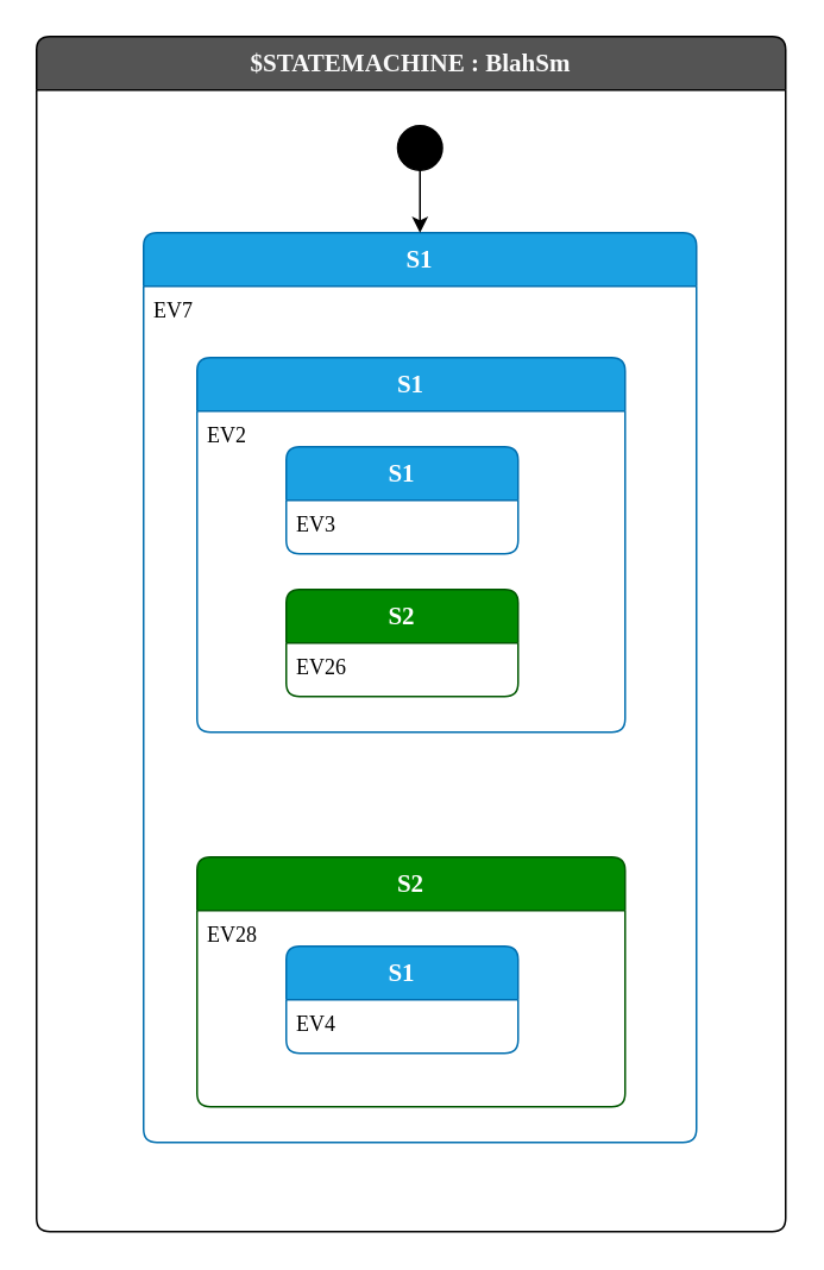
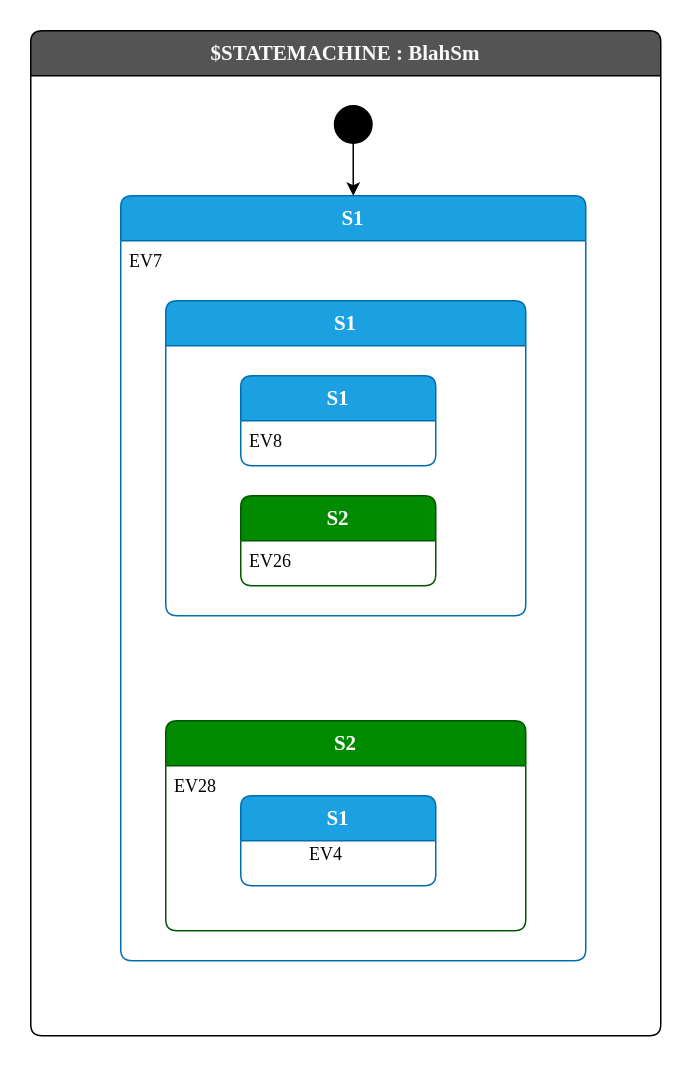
  <mxCell id="0" />
  <mxCell id="1" parent="0" />
  <mxCell id="2" value="$STATEMACHINE : BlahSm" style="shape=swimlane;rotatable=0;align=center;verticalAlign=top;fontFamily=Lucida Console;startSize=30;fontSize=14;fontStyle=1;fontColor=#FAFAFA;fillColor=#545454;swimlaneFillColor=default;rounded=1;arcSize=15;absoluteArcSize=1;" vertex="1" parent="1"><mxGeometry x="20" y="20" width="420" height="670" as="geometry" /></mxCell>
  <mxCell id="3" value=" " style="fontFamily=Lucida Console;align=left;verticalAlign=top;fillColor=none;gradientColor=none;strokeColor=none;rounded=0;spacingLeft=4;resizable=0;movable=0;deletable=0;rotatable=0;autosize=1;" vertex="1" connectable="0" parent="2"><mxGeometry y="30" width="30" height="20" as="geometry" /></mxCell>
  <mxCell id="4" value="$initial_state" style="shape=ellipse;aspect=fixed;fillColor=#000000;resizable=1;rotatable=1;noLabel=1;editable=1;movable=1;deletable=1;locked=0;connectable=1;" vertex="1" parent="2"><mxGeometry x="202.5" y="50" width="25" height="25" as="geometry" /></mxCell>
  <mxCell id="5" value="S1" style="shape=swimlane;rotatable=0;align=center;verticalAlign=top;fontFamily=Lucida Console;startSize=30;fontSize=14;fontStyle=1;fontColor=#ffffff;fillColor=#1ba1e2;swimlaneFillColor=default;rounded=1;arcSize=15;absoluteArcSize=1;strokeColor=#006EAF;" vertex="1" parent="2"><mxGeometry x="60" y="110" width="310" height="510" as="geometry" /></mxCell>
  <mxCell id="6" value="EV7" style="fontFamily=Lucida Console;align=left;verticalAlign=top;fillColor=none;gradientColor=none;strokeColor=none;rounded=0;spacingLeft=4;resizable=0;movable=0;deletable=0;rotatable=0;autosize=1;" vertex="1" connectable="0" parent="5"><mxGeometry y="30" width="50" height="30" as="geometry" /></mxCell>
  <mxCell id="7" value="S1" style="shape=swimlane;rotatable=0;align=center;verticalAlign=top;fontFamily=Lucida Console;startSize=30;fontSize=14;fontStyle=1;fontColor=#ffffff;fillColor=#1ba1e2;swimlaneFillColor=default;rounded=1;arcSize=15;absoluteArcSize=1;strokeColor=#006EAF;" vertex="1" parent="5"><mxGeometry x="30" y="70" width="240" height="210" as="geometry" /></mxCell>
- <mxCell id="8" value="EV2" style="fontFamily=Lucida Console;align=left;verticalAlign=top;fillColor=none;gradientColor=none;strokeColor=none;rounded=0;spacingLeft=4;resizable=0;movable=0;deletable=0;rotatable=0;autosize=1;" vertex="1" connectable="0" parent="7"><mxGeometry y="30" width="50" height="30" as="geometry" /></mxCell>
  <mxCell id="9" value="S1" style="shape=swimlane;rotatable=0;align=center;verticalAlign=top;fontFamily=Lucida Console;startSize=30;fontSize=14;fontStyle=1;fontColor=#ffffff;fillColor=#1ba1e2;swimlaneFillColor=default;rounded=1;arcSize=15;absoluteArcSize=1;strokeColor=#006EAF;" vertex="1" parent="7"><mxGeometry x="50" y="50" width="130" height="60" as="geometry" /></mxCell>
- <mxCell id="10" value="EV3" style="fontFamily=Lucida Console;align=left;verticalAlign=top;fillColor=none;gradientColor=none;strokeColor=none;rounded=0;spacingLeft=4;resizable=0;movable=0;deletable=0;rotatable=0;autosize=1;" vertex="1" connectable="0" parent="9"><mxGeometry y="30" width="50" height="30" as="geometry" /></mxCell>
+ <mxCell id="10" value="EV8" style="fontFamily=Lucida Console;align=left;verticalAlign=top;fillColor=none;gradientColor=none;strokeColor=none;rounded=0;spacingLeft=4;resizable=0;movable=0;deletable=0;rotatable=0;autosize=1;" vertex="1" connectable="0" parent="9"><mxGeometry y="30" width="50" height="30" as="geometry" /></mxCell>
  <mxCell id="11" value="S2" style="shape=swimlane;rotatable=0;align=center;verticalAlign=top;fontFamily=Lucida Console;startSize=30;fontSize=14;fontStyle=1;fontColor=#ffffff;fillColor=#008a00;swimlaneFillColor=default;rounded=1;arcSize=15;absoluteArcSize=1;strokeColor=#005700;" vertex="1" parent="7"><mxGeometry x="50" y="130" width="130" height="60" as="geometry" /></mxCell>
  <mxCell id="12" value="EV26" style="fontFamily=Lucida Console;align=left;verticalAlign=top;fillColor=none;gradientColor=none;strokeColor=none;rounded=0;spacingLeft=4;resizable=0;movable=0;deletable=0;rotatable=0;autosize=1;" vertex="1" connectable="0" parent="11"><mxGeometry y="30" width="50" height="30" as="geometry" /></mxCell>
  <mxCell id="13" value="S2" style="shape=swimlane;rotatable=0;align=center;verticalAlign=top;fontFamily=Lucida Console;startSize=30;fontSize=14;fontStyle=1;fontColor=#ffffff;fillColor=#008a00;swimlaneFillColor=default;rounded=1;arcSize=15;absoluteArcSize=1;strokeColor=#005700;" vertex="1" parent="5"><mxGeometry x="30" y="350" width="240" height="140" as="geometry" /></mxCell>
  <mxCell id="14" value="EV28" style="fontFamily=Lucida Console;align=left;verticalAlign=top;fillColor=none;gradientColor=none;strokeColor=none;rounded=0;spacingLeft=4;resizable=0;movable=0;deletable=0;rotatable=0;autosize=1;" vertex="1" connectable="0" parent="13"><mxGeometry y="30" width="50" height="30" as="geometry" /></mxCell>
  <mxCell id="15" value="S1" style="shape=swimlane;rotatable=0;align=center;verticalAlign=top;fontFamily=Lucida Console;startSize=30;fontSize=14;fontStyle=1;fontColor=#ffffff;fillColor=#1ba1e2;swimlaneFillColor=default;rounded=1;arcSize=15;absoluteArcSize=1;strokeColor=#006EAF;" vertex="1" parent="13"><mxGeometry x="50" y="50" width="130" height="60" as="geometry" /></mxCell>
- <mxCell id="16" value="EV4" style="fontFamily=Lucida Console;align=left;verticalAlign=top;fillColor=none;gradientColor=none;strokeColor=none;rounded=0;spacingLeft=4;resizable=0;movable=0;deletable=0;rotatable=0;autosize=1;" vertex="1" connectable="0" parent="15"><mxGeometry y="30" width="50" height="30" as="geometry" /></mxCell>
+ <mxCell id="16" value="EV4" style="fontFamily=Lucida Console;align=left;verticalAlign=top;fillColor=none;gradientColor=none;strokeColor=none;rounded=0;spacingLeft=4;resizable=0;movable=0;deletable=0;rotatable=0;autosize=1;" vertex="1" connectable="0" parent="15"><mxGeometry x="40" y="25" width="50" height="30" as="geometry" /></mxCell>
  <mxCell id="17" edge="1" parent="2" source="4" target="5"><mxGeometry relative="1" as="geometry" /></mxCell>
